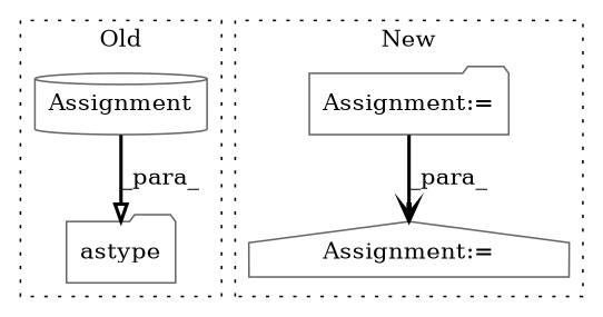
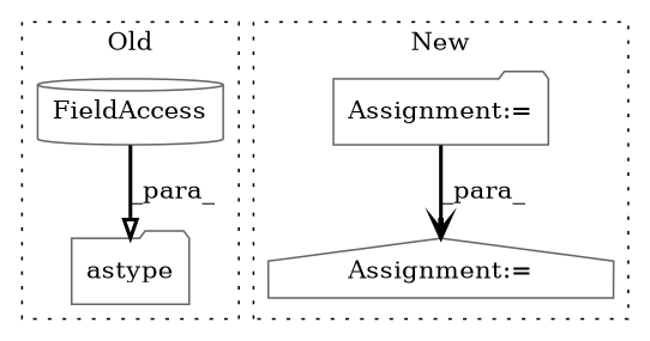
  digraph {
    node [a=7 color=gray40 l=1 shape=folder]
    edge [style=bold]
    n1 [a=32 l="7,1" label=astype s="5347,5367"]
-   n2 [a=22 l=13 label=Assignment s=5354 shape=cylinder]
+   n2 [a=22 l=13 label=FieldAccess s=5354 shape=cylinder]
    n3 [label="Assignment:=" s=5736 shape=house]
    n4 [label="Assignment:=" s=5516]
    subgraph cluster_1 {
      label=Old
      style=dotted
      n1
      n2
    }
    subgraph cluster_2 {
      label=New
      style=dotted
      n3
      n4
    }
    n2 -> n1 [arrowhead=onormal label=_para_]
    n4 -> n3 [arrowhead=vee label=_para_]
  }
